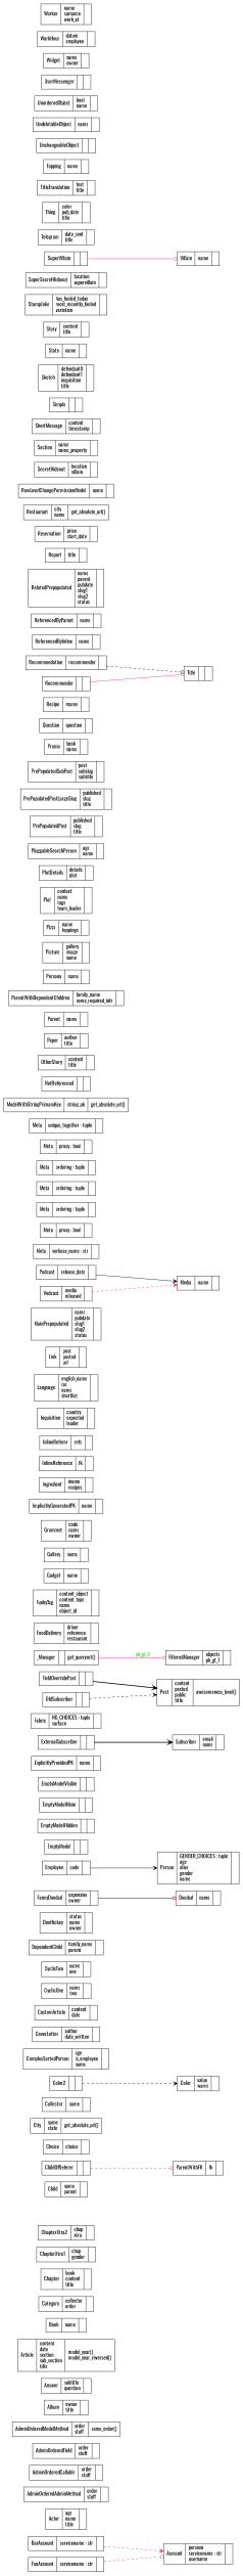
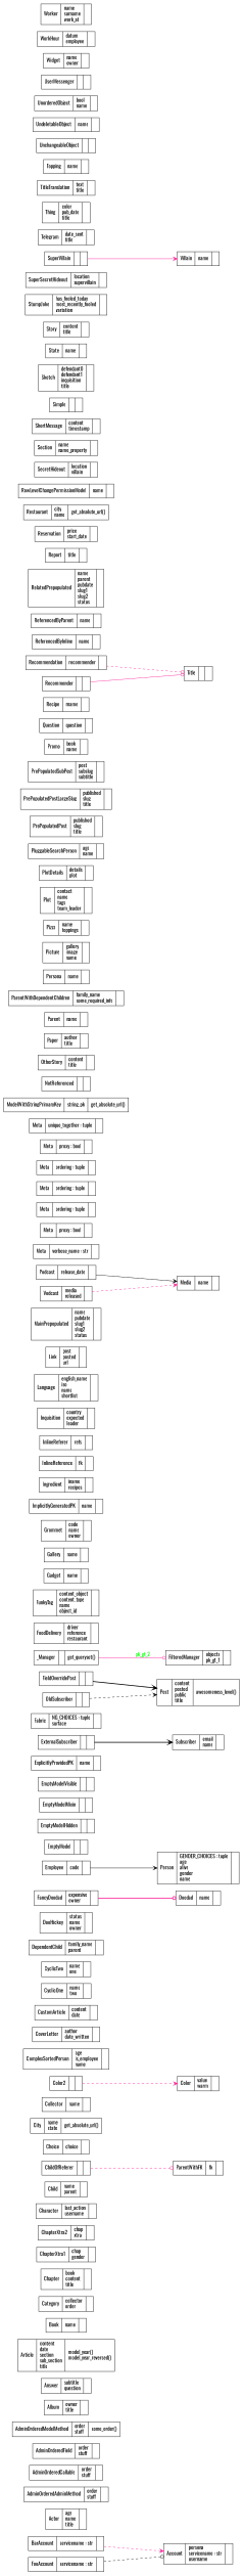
  digraph {
    fontname=Oswald
    rankdir=LR
    node [color=black fontcolor=black fontname=Oswald shape=record style=solid]
    edge [arrowhead=vee arrowtail=none color=black fontname=Oswald style=dashed]
    n1 [label=<{Account|persona<br ALIGN="LEFT"/>servicename : str<br ALIGN="LEFT"/>username<br ALIGN="LEFT"/>|}>]
    n2 [label=<{Actor|age<br ALIGN="LEFT"/>name<br ALIGN="LEFT"/>title<br ALIGN="LEFT"/>|}>]
    n3 [label=<{AdminOrderedAdminMethod|order<br ALIGN="LEFT"/>stuff<br ALIGN="LEFT"/>|}>]
    n4 [label=<{AdminOrderedCallable|order<br ALIGN="LEFT"/>stuff<br ALIGN="LEFT"/>|}>]
    n5 [label=<{AdminOrderedField|order<br ALIGN="LEFT"/>stuff<br ALIGN="LEFT"/>|}>]
    n6 [label=<{AdminOrderedModelMethod|order<br ALIGN="LEFT"/>stuff<br ALIGN="LEFT"/>|some_order()<br ALIGN="LEFT"/>}>]
    n7 [label=<{Album|owner<br ALIGN="LEFT"/>title<br ALIGN="LEFT"/>|}>]
    n8 [label=<{Answer|subtitle<br ALIGN="LEFT"/>question<br ALIGN="LEFT"/>|}>]
    n9 [label=<{Article|content<br ALIGN="LEFT"/>date<br ALIGN="LEFT"/>section<br ALIGN="LEFT"/>sub_section<br ALIGN="LEFT"/>title<br ALIGN="LEFT"/>|model_year()<br ALIGN="LEFT"/>model_year_reversed()<br ALIGN="LEFT"/>}>]
    n10 [label=<{BarAccount|servicename : str<br ALIGN="LEFT"/>|}>]
    n11 [label=<{Book|name<br ALIGN="LEFT"/>|}>]
    n12 [label=<{Category|collector<br ALIGN="LEFT"/>order<br ALIGN="LEFT"/>|}>]
    n13 [label=<{Chapter|book<br ALIGN="LEFT"/>content<br ALIGN="LEFT"/>title<br ALIGN="LEFT"/>|}>]
    n14 [label=<{ChapterXtra1|chap<br ALIGN="LEFT"/>gender<br ALIGN="LEFT"/>|}>]
    n15 [label=<{ChapterXtra2|chap<br ALIGN="LEFT"/>xtra<br ALIGN="LEFT"/>|}>]
+   n16 [label=<{Character|last_action<br ALIGN="LEFT"/>username<br ALIGN="LEFT"/>|}>]
    n17 [label=<{Child|name<br ALIGN="LEFT"/>parent<br ALIGN="LEFT"/>|}>]
    n18 [label=<{ChildOfReferer|<br ALIGN="LEFT"/>|}>]
    n19 [label=<{ParentWithFK|fk<br ALIGN="LEFT"/>|}>]
    n20 [label=<{Choice|choice<br ALIGN="LEFT"/>|}>]
    n21 [label=<{City|name<br ALIGN="LEFT"/>state<br ALIGN="LEFT"/>|get_absolute_url()<br ALIGN="LEFT"/>}>]
    n22 [label=<{Collector|name<br ALIGN="LEFT"/>|}>]
    n23 [label=<{Color|value<br ALIGN="LEFT"/>warm<br ALIGN="LEFT"/>|}>]
    n24 [label=<{Color2|<br ALIGN="LEFT"/>|}>]
    n25 [label=<{ComplexSortedPerson|age<br ALIGN="LEFT"/>is_employee<br ALIGN="LEFT"/>name<br ALIGN="LEFT"/>|}>]
    n26 [label=<{CoverLetter|author<br ALIGN="LEFT"/>date_written<br ALIGN="LEFT"/>|}>]
    n27 [label=<{CustomArticle|content<br ALIGN="LEFT"/>date<br ALIGN="LEFT"/>|}>]
    n28 [label=<{CyclicOne|name<br ALIGN="LEFT"/>two<br ALIGN="LEFT"/>|}>]
    n29 [label=<{CyclicTwo|name<br ALIGN="LEFT"/>one<br ALIGN="LEFT"/>|}>]
    n30 [label=<{DependentChild|family_name<br ALIGN="LEFT"/>parent<br ALIGN="LEFT"/>|}>]
    n31 [label=<{DooHickey|status<br ALIGN="LEFT"/>name<br ALIGN="LEFT"/>owner<br ALIGN="LEFT"/>|}>]
    n32 [label=<{Doodad|name<br ALIGN="LEFT"/>|}>]
    n33 [label=<{Employee|code<br ALIGN="LEFT"/>|}>]
    n34 [label=<{Person|GENDER_CHOICES : tuple<br ALIGN="LEFT"/>age<br ALIGN="LEFT"/>alive<br ALIGN="LEFT"/>gender<br ALIGN="LEFT"/>name<br ALIGN="LEFT"/>|}>]
    n35 [label=<{EmptyModel|<br ALIGN="LEFT"/>|}>]
    n36 [label=<{EmptyModelHidden|<br ALIGN="LEFT"/>|}>]
    n37 [label=<{EmptyModelMixin|<br ALIGN="LEFT"/>|}>]
    n38 [label=<{EmptyModelVisible|<br ALIGN="LEFT"/>|}>]
    n39 [label=<{ExplicitlyProvidedPK|name<br ALIGN="LEFT"/>|}>]
    n40 [label=<{ExternalSubscriber|<br ALIGN="LEFT"/>|}>]
    n41 [label=<{Subscriber|email<br ALIGN="LEFT"/>name<br ALIGN="LEFT"/>|}>]
    n42 [label=<{Fabric|NG_CHOICES : tuple<br ALIGN="LEFT"/>surface<br ALIGN="LEFT"/>|}>]
    n43 [label=<{FancyDoodad|expensive<br ALIGN="LEFT"/>owner<br ALIGN="LEFT"/>|}>]
    n44 [label=<{FieldOverridePost|<br ALIGN="LEFT"/>|}>]
    n45 [label=<{Post|content<br ALIGN="LEFT"/>posted<br ALIGN="LEFT"/>public<br ALIGN="LEFT"/>title<br ALIGN="LEFT"/>|awesomeness_level()<br ALIGN="LEFT"/>}>]
    n46 [label=<{FilteredManager|objects<br ALIGN="LEFT"/>pk_gt_1<br ALIGN="LEFT"/>|}>]
    n47 [label=<{FooAccount|servicename : str<br ALIGN="LEFT"/>|}>]
    n48 [label=<{FoodDelivery|driver<br ALIGN="LEFT"/>reference<br ALIGN="LEFT"/>restaurant<br ALIGN="LEFT"/>|}>]
    n49 [label=<{FunkyTag|content_object<br ALIGN="LEFT"/>content_type<br ALIGN="LEFT"/>name<br ALIGN="LEFT"/>object_id<br ALIGN="LEFT"/>|}>]
    n50 [label=<{Gadget|name<br ALIGN="LEFT"/>|}>]
    n51 [label=<{Gallery|name<br ALIGN="LEFT"/>|}>]
    n52 [label=<{Grommet|code<br ALIGN="LEFT"/>name<br ALIGN="LEFT"/>owner<br ALIGN="LEFT"/>|}>]
    n53 [label=<{ImplicitlyGeneratedPK|name<br ALIGN="LEFT"/>|}>]
    n54 [label=<{Ingredient|iname<br ALIGN="LEFT"/>recipes<br ALIGN="LEFT"/>|}>]
    n55 [label=<{InlineReference|fk<br ALIGN="LEFT"/>|}>]
    n56 [label=<{InlineReferer|refs<br ALIGN="LEFT"/>|}>]
    n57 [label=<{Inquisition|country<br ALIGN="LEFT"/>expected<br ALIGN="LEFT"/>leader<br ALIGN="LEFT"/>|}>]
    n58 [label=<{Language|english_name<br ALIGN="LEFT"/>iso<br ALIGN="LEFT"/>name<br ALIGN="LEFT"/>shortlist<br ALIGN="LEFT"/>|}>]
    n59 [label=<{Link|post<br ALIGN="LEFT"/>posted<br ALIGN="LEFT"/>url<br ALIGN="LEFT"/>|}>]
    n60 [label=<{MainPrepopulated|name<br ALIGN="LEFT"/>pubdate<br ALIGN="LEFT"/>slug1<br ALIGN="LEFT"/>slug2<br ALIGN="LEFT"/>status<br ALIGN="LEFT"/>|}>]
    n61 [label=<{Media|name<br ALIGN="LEFT"/>|}>]
    n62 [label=<{Meta|verbose_name : str<br ALIGN="LEFT"/>|}>]
    n63 [label=<{Meta|proxy : bool<br ALIGN="LEFT"/>|}>]
    n64 [label=<{Meta|ordering : tuple<br ALIGN="LEFT"/>|}>]
    n65 [label=<{Meta|ordering : tuple<br ALIGN="LEFT"/>|}>]
    n66 [label=<{Meta|ordering : tuple<br ALIGN="LEFT"/>|}>]
    n67 [label=<{Meta|proxy : bool<br ALIGN="LEFT"/>|}>]
    n68 [label=<{Meta|unique_together : tuple<br ALIGN="LEFT"/>|}>]
    n69 [label=<{ModelWithStringPrimaryKey|string_pk<br ALIGN="LEFT"/>|get_absolute_url()<br ALIGN="LEFT"/>}>]
    n70 [label=<{NotReferenced|<br ALIGN="LEFT"/>|}>]
    n71 [label=<{OldSubscriber|<br ALIGN="LEFT"/>|}>]
    n72 [label=<{OtherStory|content<br ALIGN="LEFT"/>title<br ALIGN="LEFT"/>|}>]
    n73 [label=<{Paper|author<br ALIGN="LEFT"/>title<br ALIGN="LEFT"/>|}>]
    n74 [label=<{Parent|name<br ALIGN="LEFT"/>|}>]
    n75 [label=<{ParentWithDependentChildren|family_name<br ALIGN="LEFT"/>some_required_info<br ALIGN="LEFT"/>|}>]
    n76 [label=<{Persona|name<br ALIGN="LEFT"/>|}>]
    n77 [label=<{Picture|gallery<br ALIGN="LEFT"/>image<br ALIGN="LEFT"/>name<br ALIGN="LEFT"/>|}>]
    n78 [label=<{Pizza|name<br ALIGN="LEFT"/>toppings<br ALIGN="LEFT"/>|}>]
    n79 [label=<{Plot|contact<br ALIGN="LEFT"/>name<br ALIGN="LEFT"/>tags<br ALIGN="LEFT"/>team_leader<br ALIGN="LEFT"/>|}>]
    n80 [label=<{PlotDetails|details<br ALIGN="LEFT"/>plot<br ALIGN="LEFT"/>|}>]
    n81 [label=<{PluggableSearchPerson|age<br ALIGN="LEFT"/>name<br ALIGN="LEFT"/>|}>]
    n82 [label=<{Podcast|release_date<br ALIGN="LEFT"/>|}>]
    n83 [label=<{PrePopulatedPost|published<br ALIGN="LEFT"/>slug<br ALIGN="LEFT"/>title<br ALIGN="LEFT"/>|}>]
    n84 [label=<{PrePopulatedPostLargeSlug|published<br ALIGN="LEFT"/>slug<br ALIGN="LEFT"/>title<br ALIGN="LEFT"/>|}>]
    n85 [label=<{PrePopulatedSubPost|post<br ALIGN="LEFT"/>subslug<br ALIGN="LEFT"/>subtitle<br ALIGN="LEFT"/>|}>]
    n86 [label=<{Promo|book<br ALIGN="LEFT"/>name<br ALIGN="LEFT"/>|}>]
    n87 [label=<{Question|question<br ALIGN="LEFT"/>|}>]
    n88 [label=<{Recipe|rname<br ALIGN="LEFT"/>|}>]
    n89 [label=<{Recommendation|recommender<br ALIGN="LEFT"/>|}>]
    n90 [label=<{Title|<br ALIGN="LEFT"/>|}>]
    n91 [label=<{Recommender|<br ALIGN="LEFT"/>|}>]
    n92 [label=<{ReferencedByInline|name<br ALIGN="LEFT"/>|}>]
    n93 [label=<{ReferencedByParent|name<br ALIGN="LEFT"/>|}>]
    n94 [label=<{RelatedPrepopulated|name<br ALIGN="LEFT"/>parent<br ALIGN="LEFT"/>pubdate<br ALIGN="LEFT"/>slug1<br ALIGN="LEFT"/>slug2<br ALIGN="LEFT"/>status<br ALIGN="LEFT"/>|}>]
    n95 [label=<{Report|title<br ALIGN="LEFT"/>|}>]
    n96 [label=<{Reservation|price<br ALIGN="LEFT"/>start_date<br ALIGN="LEFT"/>|}>]
    n97 [label=<{Restaurant|city<br ALIGN="LEFT"/>name<br ALIGN="LEFT"/>|get_absolute_url()<br ALIGN="LEFT"/>}>]
    n98 [label=<{RowLevelChangePermissionModel|name<br ALIGN="LEFT"/>|}>]
    n99 [label=<{SecretHideout|location<br ALIGN="LEFT"/>villain<br ALIGN="LEFT"/>|}>]
    n100 [label=<{Section|name<br ALIGN="LEFT"/>name_property<br ALIGN="LEFT"/>|}>]
    n101 [label=<{ShortMessage|content<br ALIGN="LEFT"/>timestamp<br ALIGN="LEFT"/>|}>]
    n102 [label=<{Simple|<br ALIGN="LEFT"/>|}>]
    n103 [label=<{Sketch|defendant0<br ALIGN="LEFT"/>defendant1<br ALIGN="LEFT"/>inquisition<br ALIGN="LEFT"/>title<br ALIGN="LEFT"/>|}>]
    n104 [label=<{State|name<br ALIGN="LEFT"/>|}>]
    n105 [label=<{Story|content<br ALIGN="LEFT"/>title<br ALIGN="LEFT"/>|}>]
    n106 [label=<{StumpJoke|has_fooled_today<br ALIGN="LEFT"/>most_recently_fooled<br ALIGN="LEFT"/>variation<br ALIGN="LEFT"/>|}>]
    n107 [label=<{SuperSecretHideout|location<br ALIGN="LEFT"/>supervillain<br ALIGN="LEFT"/>|}>]
    n108 [label=<{SuperVillain|<br ALIGN="LEFT"/>|}>]
    n109 [label=<{Villain|name<br ALIGN="LEFT"/>|}>]
    n110 [label=<{Telegram|date_sent<br ALIGN="LEFT"/>title<br ALIGN="LEFT"/>|}>]
    n111 [label=<{Thing|color<br ALIGN="LEFT"/>pub_date<br ALIGN="LEFT"/>title<br ALIGN="LEFT"/>|}>]
    n112 [label=<{TitleTranslation|text<br ALIGN="LEFT"/>title<br ALIGN="LEFT"/>|}>]
    n113 [label=<{Topping|name<br ALIGN="LEFT"/>|}>]
    n114 [label=<{UnchangeableObject|<br ALIGN="LEFT"/>|}>]
    n115 [label=<{UndeletableObject|name<br ALIGN="LEFT"/>|}>]
    n116 [label=<{UnorderedObject|bool<br ALIGN="LEFT"/>name<br ALIGN="LEFT"/>|}>]
    n117 [label=<{UserMessenger|<br ALIGN="LEFT"/>|}>]
    n118 [label=<{Vodcast|media<br ALIGN="LEFT"/>released<br ALIGN="LEFT"/>|}>]
    n119 [label=<{Widget|name<br ALIGN="LEFT"/>owner<br ALIGN="LEFT"/>|}>]
    n120 [label=<{WorkHour|datum<br ALIGN="LEFT"/>employee<br ALIGN="LEFT"/>|}>]
    n121 [label=<{Worker|name<br ALIGN="LEFT"/>surname<br ALIGN="LEFT"/>work_at<br ALIGN="LEFT"/>|}>]
    n122 [label=<{_Manager|<br ALIGN="LEFT"/>|get_queryset()<br ALIGN="LEFT"/>}>]
    n10 -> n1 [color=deeppink]
    n18 -> n19 [arrowhead=odot color=deeppink]
-   n24 -> n23
+   n24 -> n23 [color=deeppink]
    n33 -> n34 [style=solid]
    n40 -> n41 [style=bold]
    n43 -> n32 [arrowhead=odot color=deeppink style=bold]
    n44 -> n45 [style=bold]
-   n47 -> n1 [arrowhead=odot color=deeppink]
+   n47 -> n1 [arrowhead=odot]
    n71 -> n45
    n82 -> n61 [style=solid]
-   n89 -> n90 [arrowhead=odot]
+   n89 -> n90 [arrowhead=odot color=deeppink]
    n91 -> n90 [arrowhead=odot color=deeppink style=solid]
-   n108 -> n109 [arrowhead=odot color=deeppink style=solid]
+   n108 -> n109 [color=deeppink style=solid]
    n118 -> n61 [color=deeppink]
    n122 -> n46 [arrowhead=odot color=deeppink fontcolor=green label=pk_gt_2 style=solid]
  }
